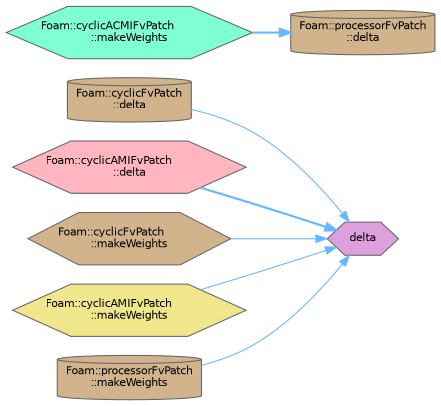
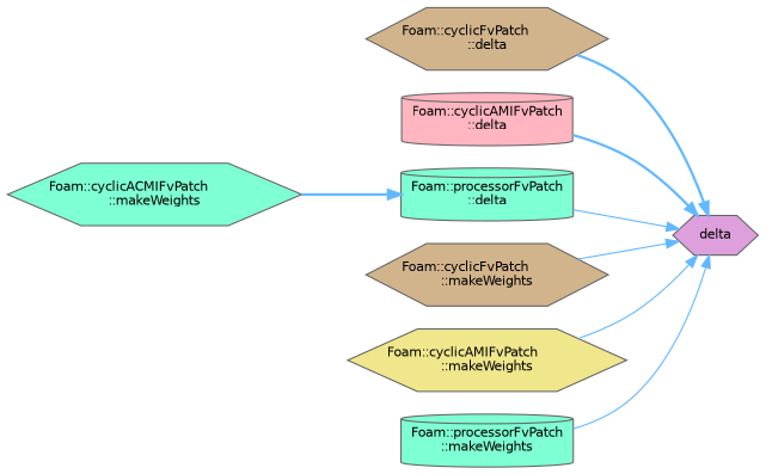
  digraph {
    rankdir=RL
    node [color=grey40 fillcolor=aquamarine fontname=Helvetica fontsize=10 shape=hexagon style=filled]
    edge [color=steelblue1 dir=back fontname=Helvetica fontsize=10 labelfontname=Helvetica labelfontsize=10 style=solid]
    n1 [color=gray40 fillcolor=plum fontcolor=black height=0.2 label=delta width=0.4]
-   n2 [fillcolor=tan height=0.2 label="Foam::cyclicFvPatch\l::delta" shape=cylinder width=0.4]
-   n3 [fillcolor=lightpink height=0.2 label="Foam::cyclicAMIFvPatch\l::delta" width=0.4]
-   n4 [fillcolor=tan height=0.2 label="Foam::processorFvPatch\l::delta" shape=cylinder width=0.4]
+   n2 [fillcolor=tan height=0.2 label="Foam::cyclicFvPatch\l::delta" width=0.4]
+   n3 [fillcolor=lightpink height=0.2 label="Foam::cyclicAMIFvPatch\l::delta" shape=cylinder width=0.4]
+   n4 [height=0.2 label="Foam::processorFvPatch\l::delta" shape=cylinder width=0.4]
    n5 [fillcolor=tan height=0.2 label="Foam::cyclicFvPatch\l::makeWeights" width=0.4]
    n6 [fillcolor=khaki height=0.2 label="Foam::cyclicAMIFvPatch\l::makeWeights" width=0.4]
-   n7 [fillcolor=tan height=0.2 label="Foam::processorFvPatch\l::makeWeights" shape=cylinder width=0.4]
+   n7 [height=0.2 label="Foam::processorFvPatch\l::makeWeights" shape=cylinder width=0.4]
    n8 [height=0.2 label="Foam::cyclicACMIFvPatch\l::makeWeights" width=0.4]
-   n1 -> n2
+   n1 -> n2 [style=bold]
    n1 -> n3 [style=bold]
+   n1 -> n4
    n1 -> n5
    n1 -> n6
    n1 -> n7
    n4 -> n8 [style=bold]
  }
